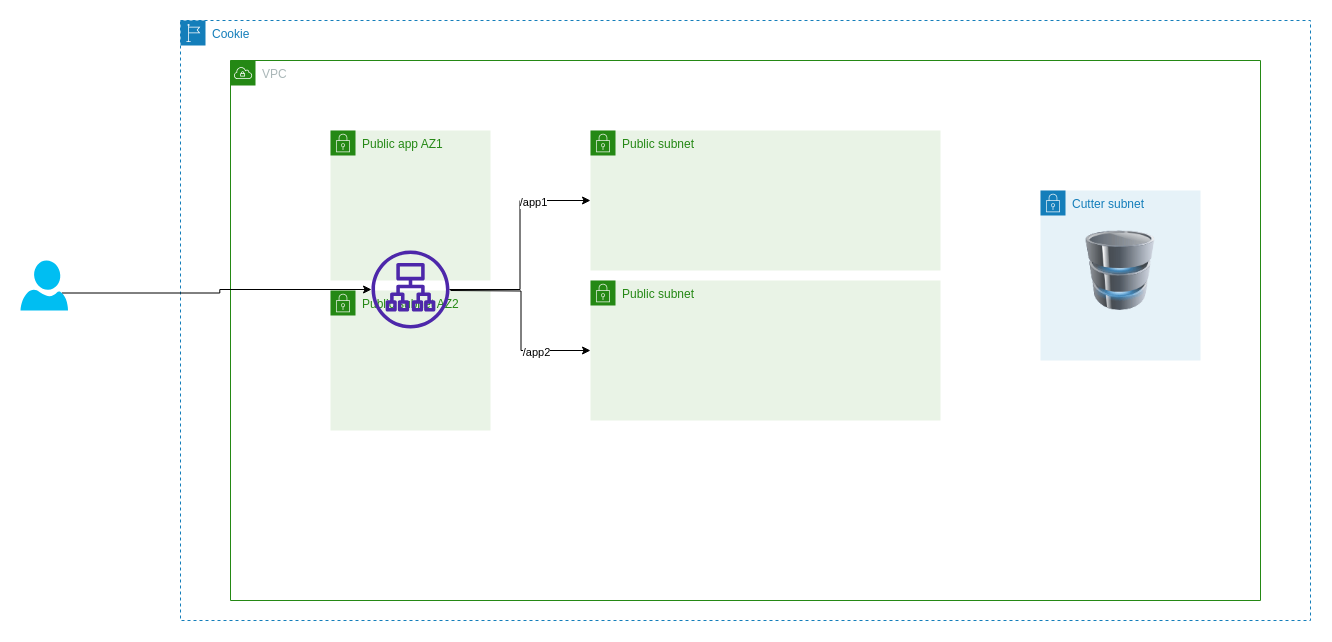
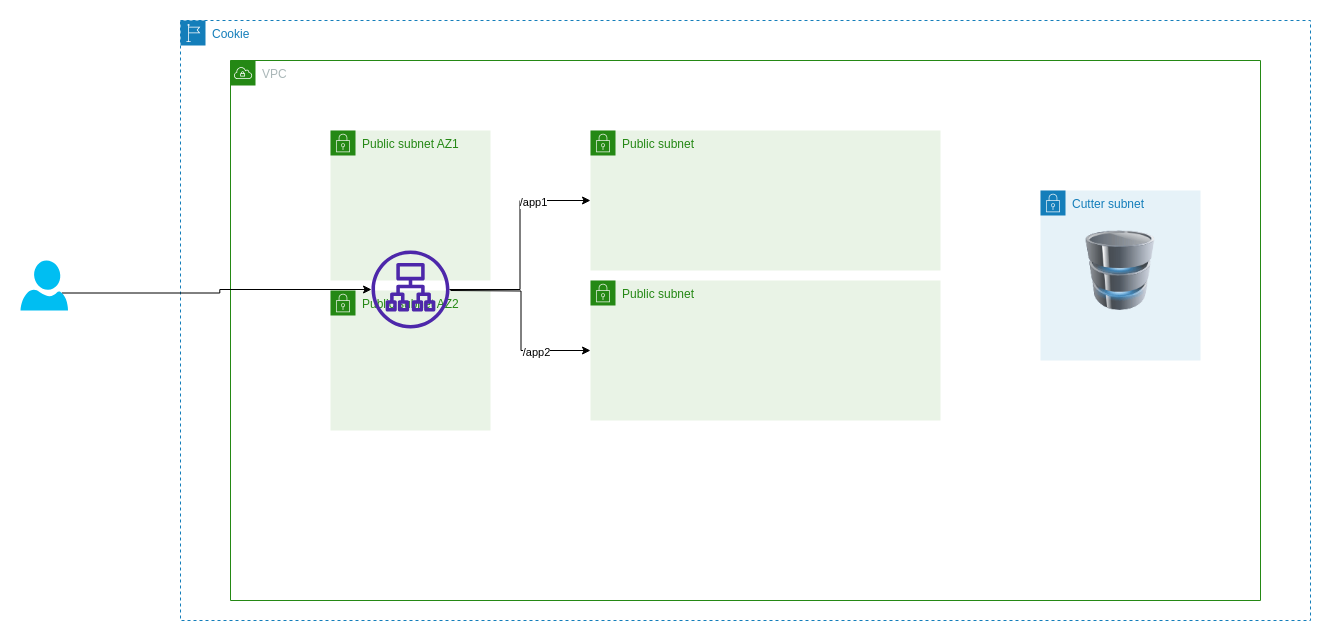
  <mxCell id="0" />
  <mxCell id="1" parent="0" />
  <mxCell id="2" value="Cookie" style="points=[[0,0],[0.25,0],[0.5,0],[0.75,0],[1,0],[1,0.25],[1,0.5],[1,0.75],[1,1],[0.75,1],[0.5,1],[0.25,1],[0,1],[0,0.75],[0,0.5],[0,0.25]];outlineConnect=0;gradientColor=none;html=1;whiteSpace=wrap;fontSize=12;fontStyle=0;container=1;pointerEvents=0;collapsible=0;recursiveResize=0;shape=mxgraph.aws4.group;grIcon=mxgraph.aws4.group_region;strokeColor=#147EBA;fillColor=none;verticalAlign=top;align=left;spacingLeft=30;fontColor=#147EBA;dashed=1;" vertex="1" parent="1"><mxGeometry x="180" y="20" width="1130" height="600" as="geometry" /></mxCell>
  <mxCell id="3" value="VPC" style="points=[[0,0],[0.25,0],[0.5,0],[0.75,0],[1,0],[1,0.25],[1,0.5],[1,0.75],[1,1],[0.75,1],[0.5,1],[0.25,1],[0,1],[0,0.75],[0,0.5],[0,0.25]];outlineConnect=0;gradientColor=none;html=1;whiteSpace=wrap;fontSize=12;fontStyle=0;container=1;pointerEvents=0;collapsible=0;recursiveResize=0;shape=mxgraph.aws4.group;grIcon=mxgraph.aws4.group_vpc;strokeColor=#248814;fillColor=none;verticalAlign=top;align=left;spacingLeft=30;fontColor=#AAB7B8;dashed=0;" vertex="1" parent="2"><mxGeometry x="50" y="40" width="1030" height="540" as="geometry" /></mxCell>
  <mxCell id="4" value="Public subnet AZ2" style="points=[[0,0],[0.25,0],[0.5,0],[0.75,0],[1,0],[1,0.25],[1,0.5],[1,0.75],[1,1],[0.75,1],[0.5,1],[0.25,1],[0,1],[0,0.75],[0,0.5],[0,0.25]];outlineConnect=0;gradientColor=none;html=1;whiteSpace=wrap;fontSize=12;fontStyle=0;container=1;pointerEvents=0;collapsible=0;recursiveResize=0;shape=mxgraph.aws4.group;grIcon=mxgraph.aws4.group_security_group;grStroke=0;strokeColor=#248814;fillColor=#E9F3E6;verticalAlign=top;align=left;spacingLeft=30;fontColor=#248814;dashed=0;" vertex="1" parent="3"><mxGeometry x="100" y="230" width="160" height="140" as="geometry" /></mxCell>
- <mxCell id="5" value="Public app AZ1" style="points=[[0,0],[0.25,0],[0.5,0],[0.75,0],[1,0],[1,0.25],[1,0.5],[1,0.75],[1,1],[0.75,1],[0.5,1],[0.25,1],[0,1],[0,0.75],[0,0.5],[0,0.25]];outlineConnect=0;gradientColor=none;html=1;whiteSpace=wrap;fontSize=12;fontStyle=0;container=1;pointerEvents=0;collapsible=0;recursiveResize=0;shape=mxgraph.aws4.group;grIcon=mxgraph.aws4.group_security_group;grStroke=0;strokeColor=#248814;fillColor=#E9F3E6;verticalAlign=top;align=left;spacingLeft=30;fontColor=#248814;dashed=0;" vertex="1" parent="3"><mxGeometry x="100" y="70" width="160" height="150" as="geometry" /></mxCell>
+ <mxCell id="5" value="Public subnet AZ1" style="points=[[0,0],[0.25,0],[0.5,0],[0.75,0],[1,0],[1,0.25],[1,0.5],[1,0.75],[1,1],[0.75,1],[0.5,1],[0.25,1],[0,1],[0,0.75],[0,0.5],[0,0.25]];outlineConnect=0;gradientColor=none;html=1;whiteSpace=wrap;fontSize=12;fontStyle=0;container=1;pointerEvents=0;collapsible=0;recursiveResize=0;shape=mxgraph.aws4.group;grIcon=mxgraph.aws4.group_security_group;grStroke=0;strokeColor=#248814;fillColor=#E9F3E6;verticalAlign=top;align=left;spacingLeft=30;fontColor=#248814;dashed=0;" vertex="1" parent="3"><mxGeometry x="100" y="70" width="160" height="150" as="geometry" /></mxCell>
  <mxCell id="6" value="" style="sketch=0;outlineConnect=0;fontColor=#232F3E;gradientColor=none;fillColor=#4D27AA;strokeColor=none;dashed=0;verticalLabelPosition=bottom;verticalAlign=top;align=center;html=1;fontSize=12;fontStyle=0;aspect=fixed;pointerEvents=1;shape=mxgraph.aws4.application_load_balancer;" vertex="1" parent="5"><mxGeometry x="41" y="120" width="78" height="78" as="geometry" /></mxCell>
  <mxCell id="7" style="edgeStyle=orthogonalEdgeStyle;rounded=0;orthogonalLoop=1;jettySize=auto;html=1;exitX=0;exitY=0.5;exitDx=0;exitDy=0;endArrow=none;endFill=0;startArrow=classic;startFill=1;" edge="1" parent="3" source="9" target="6"><mxGeometry relative="1" as="geometry" /></mxCell>
  <mxCell id="8" value="/app1" style="edgeLabel;html=1;align=center;verticalAlign=middle;resizable=0;points=[];" vertex="1" connectable="0" parent="7"><mxGeometry x="-0.496" y="1" relative="1" as="geometry"><mxPoint as="offset" /></mxGeometry></mxCell>
  <mxCell id="9" value="Public subnet" style="points=[[0,0],[0.25,0],[0.5,0],[0.75,0],[1,0],[1,0.25],[1,0.5],[1,0.75],[1,1],[0.75,1],[0.5,1],[0.25,1],[0,1],[0,0.75],[0,0.5],[0,0.25]];outlineConnect=0;gradientColor=none;html=1;whiteSpace=wrap;fontSize=12;fontStyle=0;container=1;pointerEvents=0;collapsible=0;recursiveResize=0;shape=mxgraph.aws4.group;grIcon=mxgraph.aws4.group_security_group;grStroke=0;strokeColor=#248814;fillColor=#E9F3E6;verticalAlign=top;align=left;spacingLeft=30;fontColor=#248814;dashed=0;" vertex="1" parent="3"><mxGeometry x="360" y="70" width="350" height="140" as="geometry" /></mxCell>
  <mxCell id="10" value="Public subnet" style="points=[[0,0],[0.25,0],[0.5,0],[0.75,0],[1,0],[1,0.25],[1,0.5],[1,0.75],[1,1],[0.75,1],[0.5,1],[0.25,1],[0,1],[0,0.75],[0,0.5],[0,0.25]];outlineConnect=0;gradientColor=none;html=1;whiteSpace=wrap;fontSize=12;fontStyle=0;container=1;pointerEvents=0;collapsible=0;recursiveResize=0;shape=mxgraph.aws4.group;grIcon=mxgraph.aws4.group_security_group;grStroke=0;strokeColor=#248814;fillColor=#E9F3E6;verticalAlign=top;align=left;spacingLeft=30;fontColor=#248814;dashed=0;" vertex="1" parent="3"><mxGeometry x="360" y="220" width="350" height="140" as="geometry" /></mxCell>
  <mxCell id="11" value="Cutter subnet" style="points=[[0,0],[0.25,0],[0.5,0],[0.75,0],[1,0],[1,0.25],[1,0.5],[1,0.75],[1,1],[0.75,1],[0.5,1],[0.25,1],[0,1],[0,0.75],[0,0.5],[0,0.25]];outlineConnect=0;gradientColor=none;html=1;whiteSpace=wrap;fontSize=12;fontStyle=0;container=1;pointerEvents=0;collapsible=0;recursiveResize=0;shape=mxgraph.aws4.group;grIcon=mxgraph.aws4.group_security_group;grStroke=0;strokeColor=#147EBA;fillColor=#E6F2F8;verticalAlign=top;align=left;spacingLeft=30;fontColor=#147EBA;dashed=0;" vertex="1" parent="3"><mxGeometry x="810" y="130" width="160" height="170" as="geometry" /></mxCell>
  <mxCell id="12" value="" style="image;html=1;image=img/lib/clip_art/computers/Database_128x128.png" vertex="1" parent="11"><mxGeometry x="40" y="40" width="80" height="80" as="geometry" /></mxCell>
  <mxCell id="13" style="edgeStyle=orthogonalEdgeStyle;rounded=0;orthogonalLoop=1;jettySize=auto;html=1;exitX=0.87;exitY=0.65;exitDx=0;exitDy=0;exitPerimeter=0;" edge="1" parent="1" source="14" target="6"><mxGeometry relative="1" as="geometry" /></mxCell>
  <mxCell id="14" value="" style="verticalLabelPosition=bottom;html=1;verticalAlign=top;align=center;strokeColor=none;fillColor=#00BEF2;shape=mxgraph.azure.user;" vertex="1" parent="1"><mxGeometry x="20" y="260" width="47.5" height="50" as="geometry" /></mxCell>
  <mxCell id="15" style="edgeStyle=orthogonalEdgeStyle;rounded=0;orthogonalLoop=1;jettySize=auto;html=1;exitX=0;exitY=0.5;exitDx=0;exitDy=0;startArrow=classic;startFill=1;endArrow=none;endFill=0;" edge="1" parent="1" source="10"><mxGeometry relative="1" as="geometry"><mxPoint x="450" y="290" as="targetPoint" /></mxGeometry></mxCell>
  <mxCell id="16" value="/app2" style="edgeLabel;html=1;align=center;verticalAlign=middle;resizable=0;points=[];" vertex="1" connectable="0" parent="15"><mxGeometry x="-0.45" y="1" relative="1" as="geometry"><mxPoint as="offset" /></mxGeometry></mxCell>
